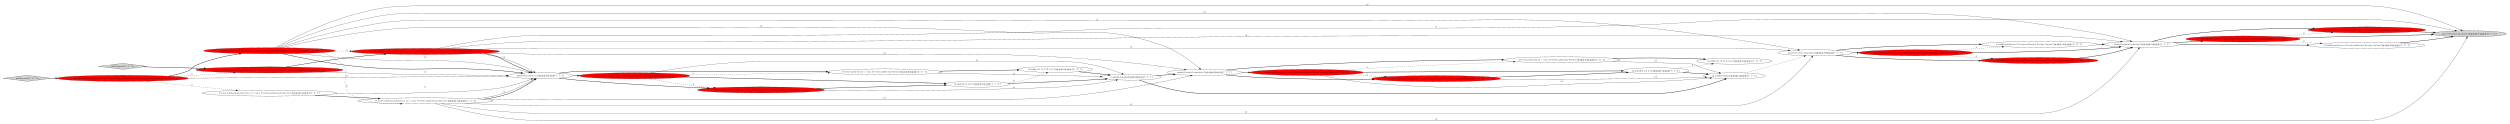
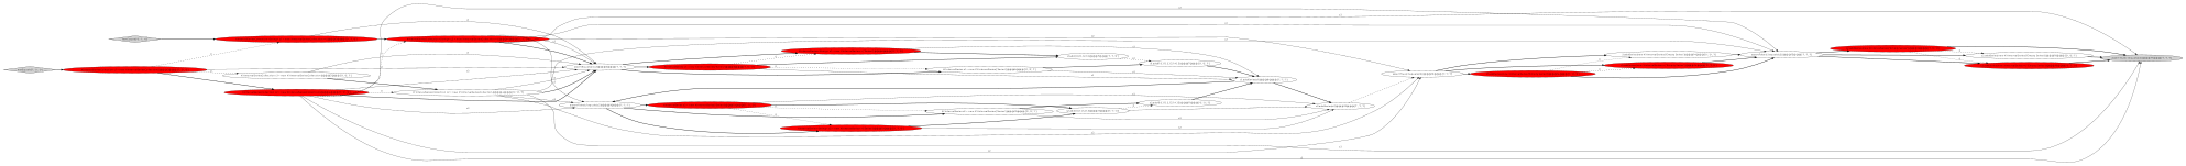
  digraph {
    fontname=Montserrat
    rankdir=LR
    node [fillcolor=white fontname=Montserrat shape=ellipse style=filled]
    edge [fontname=Montserrat style=bold]
    n1 [fillcolor=red label="c1.addSeries(new XIntervalSeries<>(\"Empty Series\"))@@@14@@@['0', '1', '0']"]
    n2 [label="assertFalse(c1.equals(c2))@@@15@@@['1', '1', '1']"]
    n3 [label="c2.addSeries(new XYIntervalSeries(\"Empty Series\"))@@@16@@@['0', '0', '1']"]
    n4 [fillcolor=red label="c2.addSeries(new XIntervalSeries(\"Empty Series\"))@@@16@@@['1', '0', '0']"]
    n5 [fillcolor=red label="c2.addSeries(new XIntervalSeries<>(\"Empty Series\"))@@@16@@@['0', '1', '0']"]
    n6 [label="s1.add(1.0,1.1,1.2,1.3)@@@7@@@['1', '1', '0']"]
    n7 [label="c1.addSeries(s1)@@@8@@@['1', '1', '1']"]
    n8 [label="s1.add(1.0,1.1,1.2,1.3,1.4,1.5)@@@7@@@['0', '0', '1']"]
    n9 [label="c2.addSeries(s2)@@@12@@@['1', '1', '1']"]
    n10 [label="assertFalse(c1.equals(c2))@@@9@@@['1', '1', '1']"]
    n11 [fillcolor=lightgray label="testEquals['1', '0', '0']" shape=diamond]
    n12 [fillcolor=red label="XIntervalSeriesCollection c1 = new XIntervalSeriesCollection()@@@3@@@['1', '0', '0']"]
    n13 [label="assertEquals(c1,c2)@@@5@@@['1', '1', '1']"]
    n14 [label="XYIntervalSeriesCollection c1 = new XYIntervalSeriesCollection()@@@3@@@['0', '0', '1']"]
    n15 [fillcolor=red label="XIntervalSeriesCollection<String> c1 = new XIntervalSeriesCollection<>()@@@3@@@['0', '1', '0']"]
    n16 [fillcolor=red label="XIntervalSeriesCollection c2 = new XIntervalSeriesCollection()@@@4@@@['1', '0', '0']"]
    n17 [label="XYIntervalSeries s2 = new XYIntervalSeries(\"Series\")@@@10@@@['0', '0', '1']"]
    n18 [label="s2.add(1.0,1.1,1.2,1.3,1.4,1.5)@@@11@@@['0', '0', '1']"]
    n19 [label="assertTrue(c1.equals(c2))@@@13@@@['1', '1', '1']"]
    n20 [fillcolor=lightgray label="assertTrue(c1.equals(c2))@@@17@@@['1', '1', '1']"]
    n21 [label="c1.addSeries(new XYIntervalSeries(\"Empty Series\"))@@@14@@@['0', '0', '1']"]
    n22 [fillcolor=red label="c1.addSeries(new XIntervalSeries(\"Empty Series\"))@@@14@@@['1', '0', '0']"]
    n23 [fillcolor=red label="XIntervalSeries<String> s2 = new XIntervalSeries<>(\"Series\")@@@10@@@['0', '1', '0']"]
    n24 [label="s2.add(1.0,1.1,1.2,1.3)@@@11@@@['1', '1', '0']"]
    n25 [label="XYIntervalSeries s1 = new XYIntervalSeries(\"Series\")@@@6@@@['0', '0', '1']"]
    n26 [label="XYIntervalSeriesCollection c2 = new XYIntervalSeriesCollection()@@@4@@@['0', '0', '1']"]
    n27 [fillcolor=red label="XIntervalSeries s2 = new XIntervalSeries(\"Series\")@@@10@@@['1', '0', '0']"]
    n28 [fillcolor=red label="XIntervalSeries<String> s1 = new XIntervalSeries<>(\"Series\")@@@6@@@['0', '1', '0']"]
    n29 [fillcolor=red label="XIntervalSeries s1 = new XIntervalSeries(\"Series\")@@@6@@@['1', '0', '0']"]
    n30 [fillcolor=red label="XIntervalSeriesCollection<String> c2 = new XIntervalSeriesCollection<>()@@@4@@@['0', '1', '0']"]
    n31 [fillcolor=lightgray label="testEquals['0', '1', '0']" shape=diamond]
    n1 -> n2
    n2 -> n3
    n2 -> n4
    n2 -> n5
    n3 -> n20
    n4 -> n3 [label=0 style=dashed]
    n4 -> n5 [label=0 style=dashed]
    n4 -> n20
    n5 -> n20
-   n6 -> n7
+   n18 -> n7
    n6 -> n8 [label=s2 style=dashed]
    n7 -> n9
    n7 -> n10
    n8 -> n7
    n9 -> n19 [style=dashed]
    n10 -> n17
    n10 -> n23
    n10 -> n27
    n11 -> n12
    n12 -> n13 [label=c1 style=solid]
    n12 -> n14 [label=0 style=dashed]
    n12 -> n15 [label=0 style=dashed]
    n12 -> n16
    n13 -> n25
    n13 -> n28
    n13 -> n29
    n14 -> n13 [label=c1 style=solid]
    n14 -> n26
    n15 -> n13 [label=c1 style=solid]
    n15 -> n30
    n16 -> n2 [label=c2 style=solid]
    n16 -> n10 [label=c2 style=solid]
    n16 -> n13 [label=c2 style=solid]
    n16 -> n13
    n16 -> n19 [label=c2 style=solid]
    n16 -> n20 [label=c2 style=solid]
    n16 -> n26 [label=0 style=dashed]
    n16 -> n30 [label=0 style=dashed]
    n17 -> n9 [label=s2 style=solid]
    n17 -> n18
    n19 -> n1
    n19 -> n21
    n19 -> n22
    n21 -> n2
    n22 -> n1 [label=0 style=dashed]
    n22 -> n2
    n22 -> n21 [label=0 style=dashed]
    n23 -> n9 [label=s2 style=solid]
    n23 -> n24
-   n24 -> n9
+   n24 -> n9 [style=solid]
    n24 -> n18 [label=0 style=dashed]
    n25 -> n7 [label=s1 style=solid]
    n25 -> n8
    n26 -> n2 [label=c2 style=solid]
    n26 -> n10 [label=c2 style=solid]
    n26 -> n13
    n26 -> n13 [label=c2 style=solid]
    n26 -> n19 [label=c2 style=solid]
    n26 -> n20 [label=c2 style=solid]
    n27 -> n9 [label=s2 style=solid]
    n27 -> n17 [label=0 style=dashed]
    n27 -> n23 [label=0 style=dashed]
    n27 -> n24
    n28 -> n6
    n28 -> n7 [label=s1 style=solid]
    n29 -> n6
    n29 -> n7 [label=s1 style=solid]
    n29 -> n25 [label=0 style=dashed]
    n29 -> n28 [label=0 style=dashed]
    n30 -> n2 [label=c2 style=solid]
    n30 -> n10 [label=c2 style=solid]
    n30 -> n13 [label=c2 style=solid]
    n30 -> n13
    n30 -> n19 [label=c2 style=solid]
    n30 -> n20 [label=c2 style=solid]
    n31 -> n15
  }
